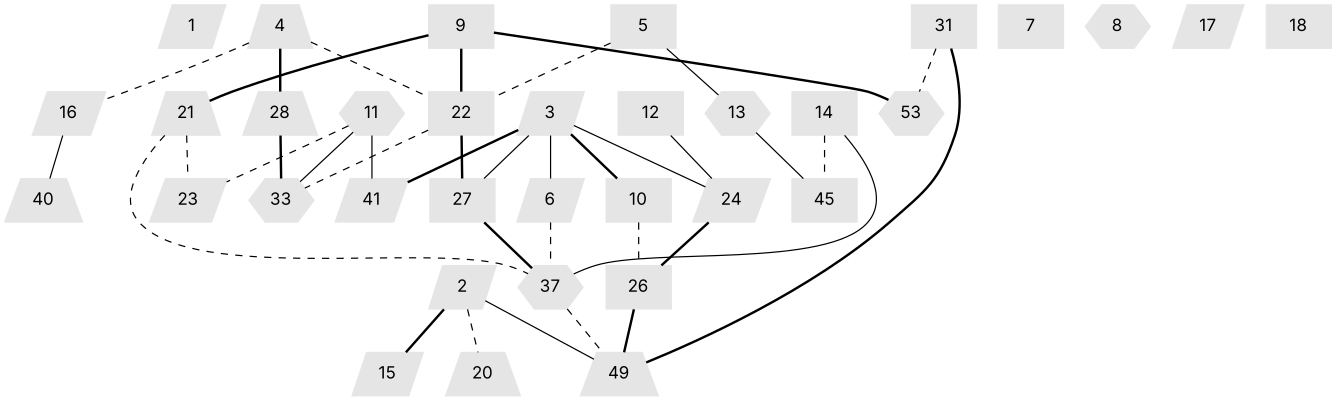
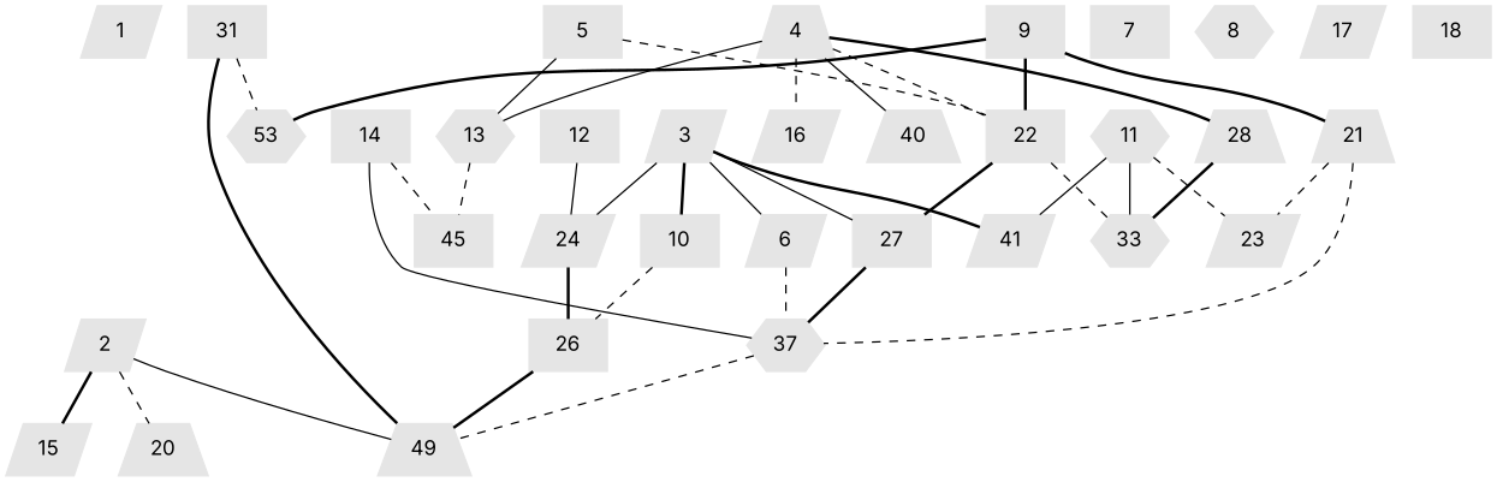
  graph {
    fontname=Inter
    node [color=gray90 fontname=Inter shape=box style=filled]
    edge [fontname=Inter style=bold]
    1 [shape=parallelogram]
    2 [shape=parallelogram super="+39"]
    15 [shape=parallelogram]
    20 [shape=trapezium super="+47"]
    49 [shape=trapezium super="+52"]
    3 [shape=parallelogram super="+25"]
    6 [shape=parallelogram]
    10
    24 [shape=parallelogram super="+32"]
    27
    41 [shape=parallelogram super="+46"]
    37 [shape=hexagon super="+42"]
    26 [super="+34"]
    4 [shape=trapezium super="+43"]
    13 [shape=hexagon super="+55"]
    16 [shape=parallelogram super="+51"]
    22 [super="+50"]
    28 [shape=trapezium]
    40 [shape=trapezium]
    45
    33 [shape=hexagon]
    5 [super="+57"]
    7
    8 [shape=hexagon]
    9 [super="+35"]
    21 [shape=trapezium super="+36"]
    53 [shape=hexagon]
    23 [shape=parallelogram super="+29"]
    11 [shape=hexagon super="+38"]
    12
    14 [super="+30"]
    17 [shape=parallelogram super="+54"]
    18
    31 [super="+44"]
    2 -- 15
    2 -- 20 [style=dashed]
    2 -- 49 [style=solid]
    3 -- 6 [style=solid]
    3 -- 10
    3 -- 24 [style=solid]
    3 -- 27 [style=solid]
    3 -- 41
    6 -- 37 [style=dashed]
    10 -- 26 [style=dashed]
    24 -- 26
    27 -- 37
    37 -- 49 [style=dashed]
    26 -- 49
+   4 -- 13 [style=solid weight=3]
    4 -- 16 [style=dashed]
    4 -- 22 [style=dashed]
    4 -- 28
-   16 -- 40 [style=solid]
-   13 -- 45 [style=solid]
+   4 -- 40 [style=solid]
+   13 -- 45 [style=dashed]
    22 -- 27
    22 -- 33 [style=dashed]
    28 -- 33
    5 -- 13 [style=solid]
    5 -- 22 [style=dashed]
    9 -- 22 [weight=2]
    9 -- 21
    9 -- 53
    21 -- 37 [style=dashed]
    21 -- 23 [style=dashed]
    11 -- 41 [style=solid]
    11 -- 33 [style=solid]
    11 -- 23 [style=dashed]
    12 -- 24 [style=solid]
    14 -- 37 [style=solid]
    14 -- 45 [style=dashed]
    31 -- 49
    31 -- 53 [style=dashed]
  }
